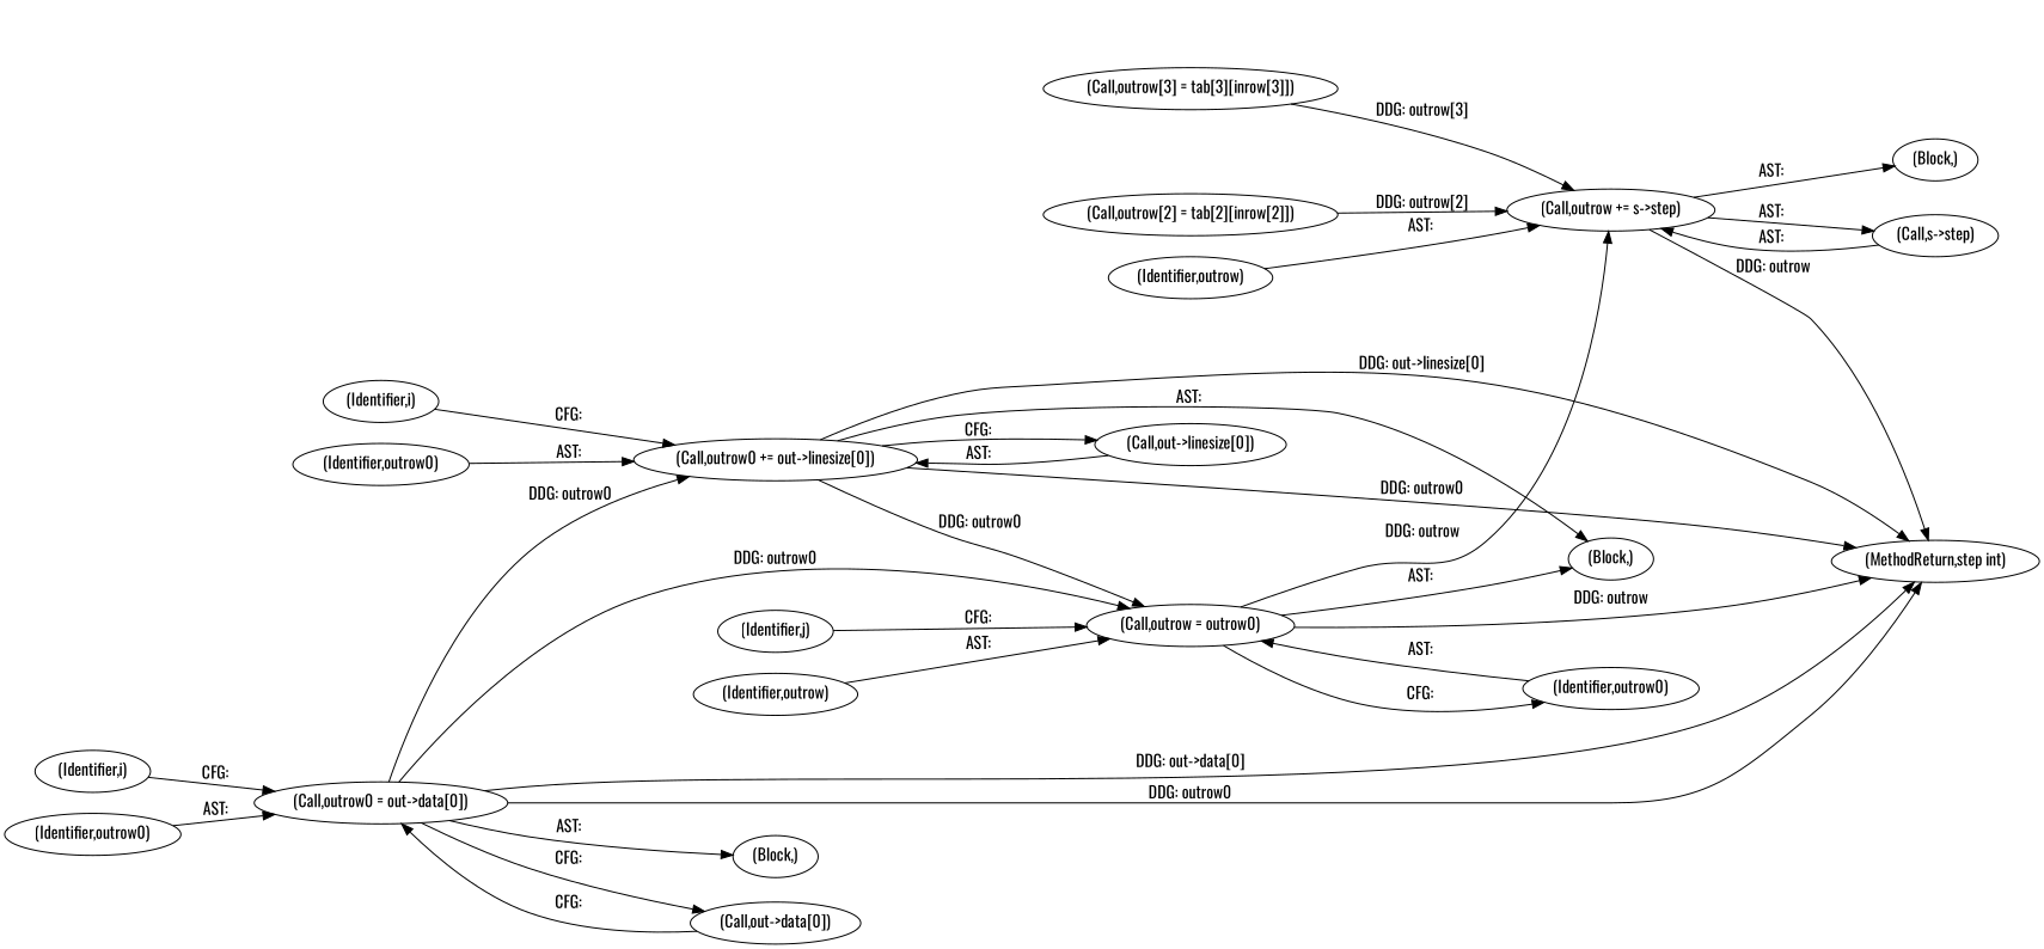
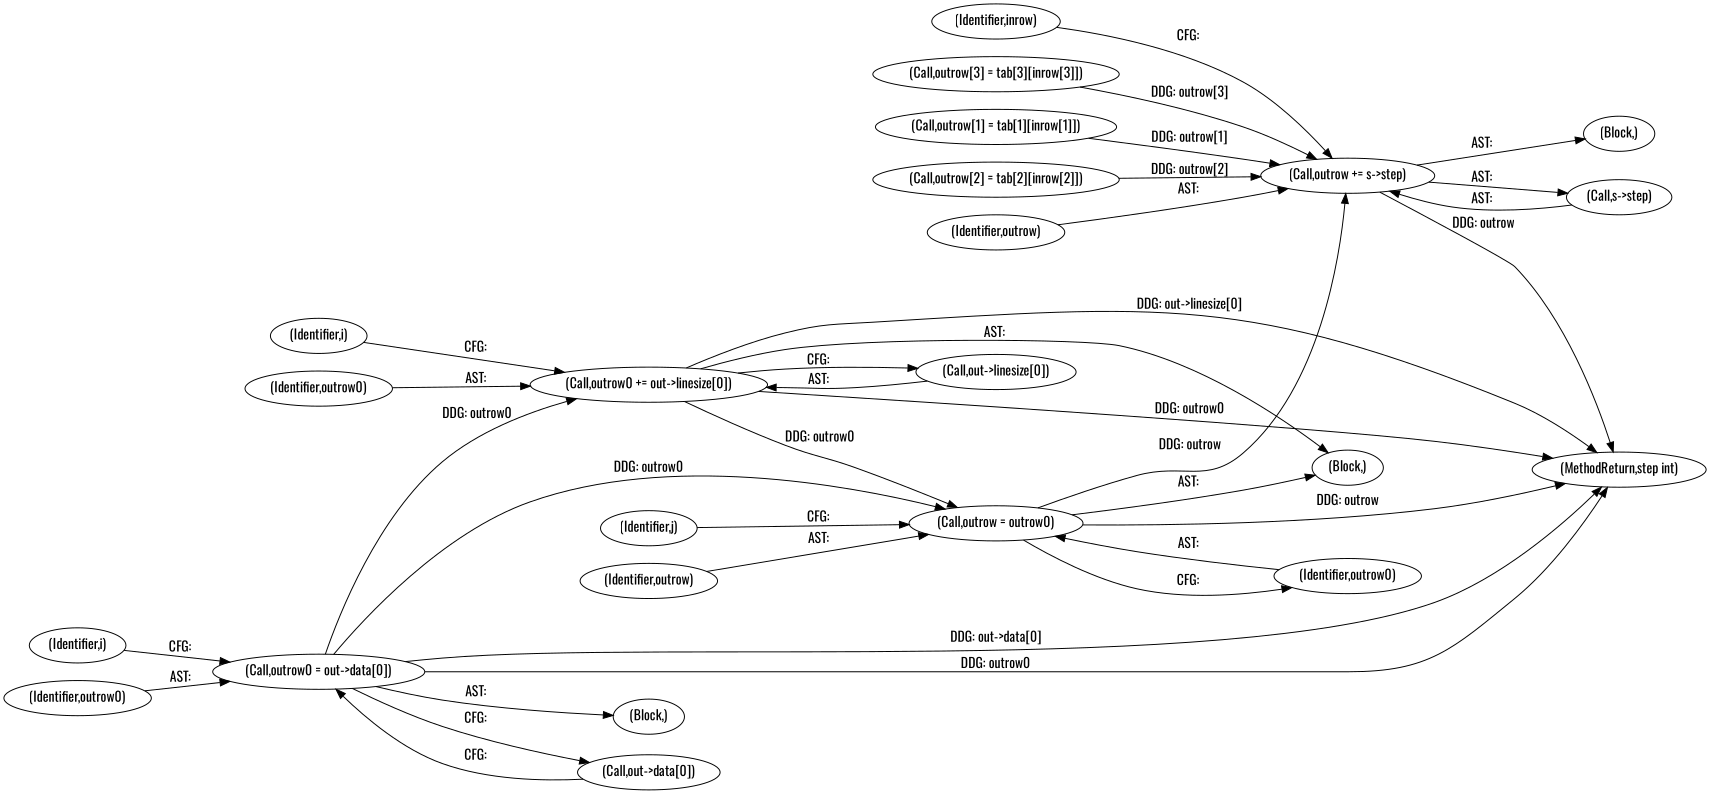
  digraph {
    fontname=Oswald
    rankdir=LR
    node [fontname=Oswald]
    edge [fontname=Oswald]
    n1 [label="(Call,outrow0 += out->linesize[0])"]
    n2 [label="(Call,outrow = outrow0)"]
    n3 [label="(MethodReturn,step int)"]
    n4 [label="(Block,)"]
    n5 [label="(Call,out->linesize[0])"]
    n6 [label="(Call,outrow += s->step)"]
    n7 [label="(Identifier,outrow0)"]
    n8 [label="(Call,outrow0 = out->data[0])"]
    n9 [label="(Block,)"]
    n10 [label="(Call,out->data[0])"]
    n11 [label="(Call,s->step)"]
    n12 [label="(Block,)"]
    n13 [label="(Identifier,j)"]
    n14 [label="(Identifier,i)"]
    n15 [label="(Identifier,outrow0)"]
    n16 [label="(Identifier,outrow)"]
    n17 [label="(Identifier,i)"]
+   n18 [label="(Identifier,inrow)"]
    n19 [label="(Identifier,outrow)"]
    n20 [label="(Call,outrow[3] = tab[3][inrow[3]])"]
+   n21 [label="(Call,outrow[1] = tab[1][inrow[1]])"]
    n22 [label="(Identifier,outrow0)"]
    n23 [label="(Call,outrow[2] = tab[2][inrow[2]])"]
    n1 -> n2 [label="DDG: outrow0"]
    n1 -> n3 [label="DDG: out->linesize[0]"]
    n1 -> n3 [label="DDG: outrow0"]
    n1 -> n4 [label="AST: "]
    n1 -> n5 [label="CFG: "]
    n2 -> n3 [label="DDG: outrow"]
    n2 -> n4 [label="AST: "]
    n2 -> n6 [label="DDG: outrow"]
    n2 -> n7 [label="CFG: "]
    n5 -> n1 [label="AST: "]
    n6 -> n3 [label="DDG: outrow"]
    n6 -> n11 [label="AST: "]
    n6 -> n12 [label="AST: "]
    n7 -> n2 [label="AST: "]
    n8 -> n1 [label="DDG: outrow0"]
    n8 -> n2 [label="DDG: outrow0"]
    n8 -> n3 [label="DDG: out->data[0]"]
    n8 -> n3 [label="DDG: outrow0"]
    n8 -> n9 [label="AST: "]
    n8 -> n10 [label="CFG: "]
    n10 -> n8 [label="CFG: "]
    n11 -> n6 [label="AST: "]
    n13 -> n2 [label="CFG: "]
    n14 -> n8 [label="CFG: "]
    n15 -> n1 [label="AST: "]
    n16 -> n6 [label="AST: "]
    n17 -> n1 [label="CFG: "]
+   n18 -> n6 [label="CFG: "]
    n19 -> n2 [label="AST: "]
    n20 -> n6 [label="DDG: outrow[3]"]
+   n21 -> n6 [label="DDG: outrow[1]"]
    n22 -> n8 [label="AST: "]
    n23 -> n6 [label="DDG: outrow[2]"]
  }
